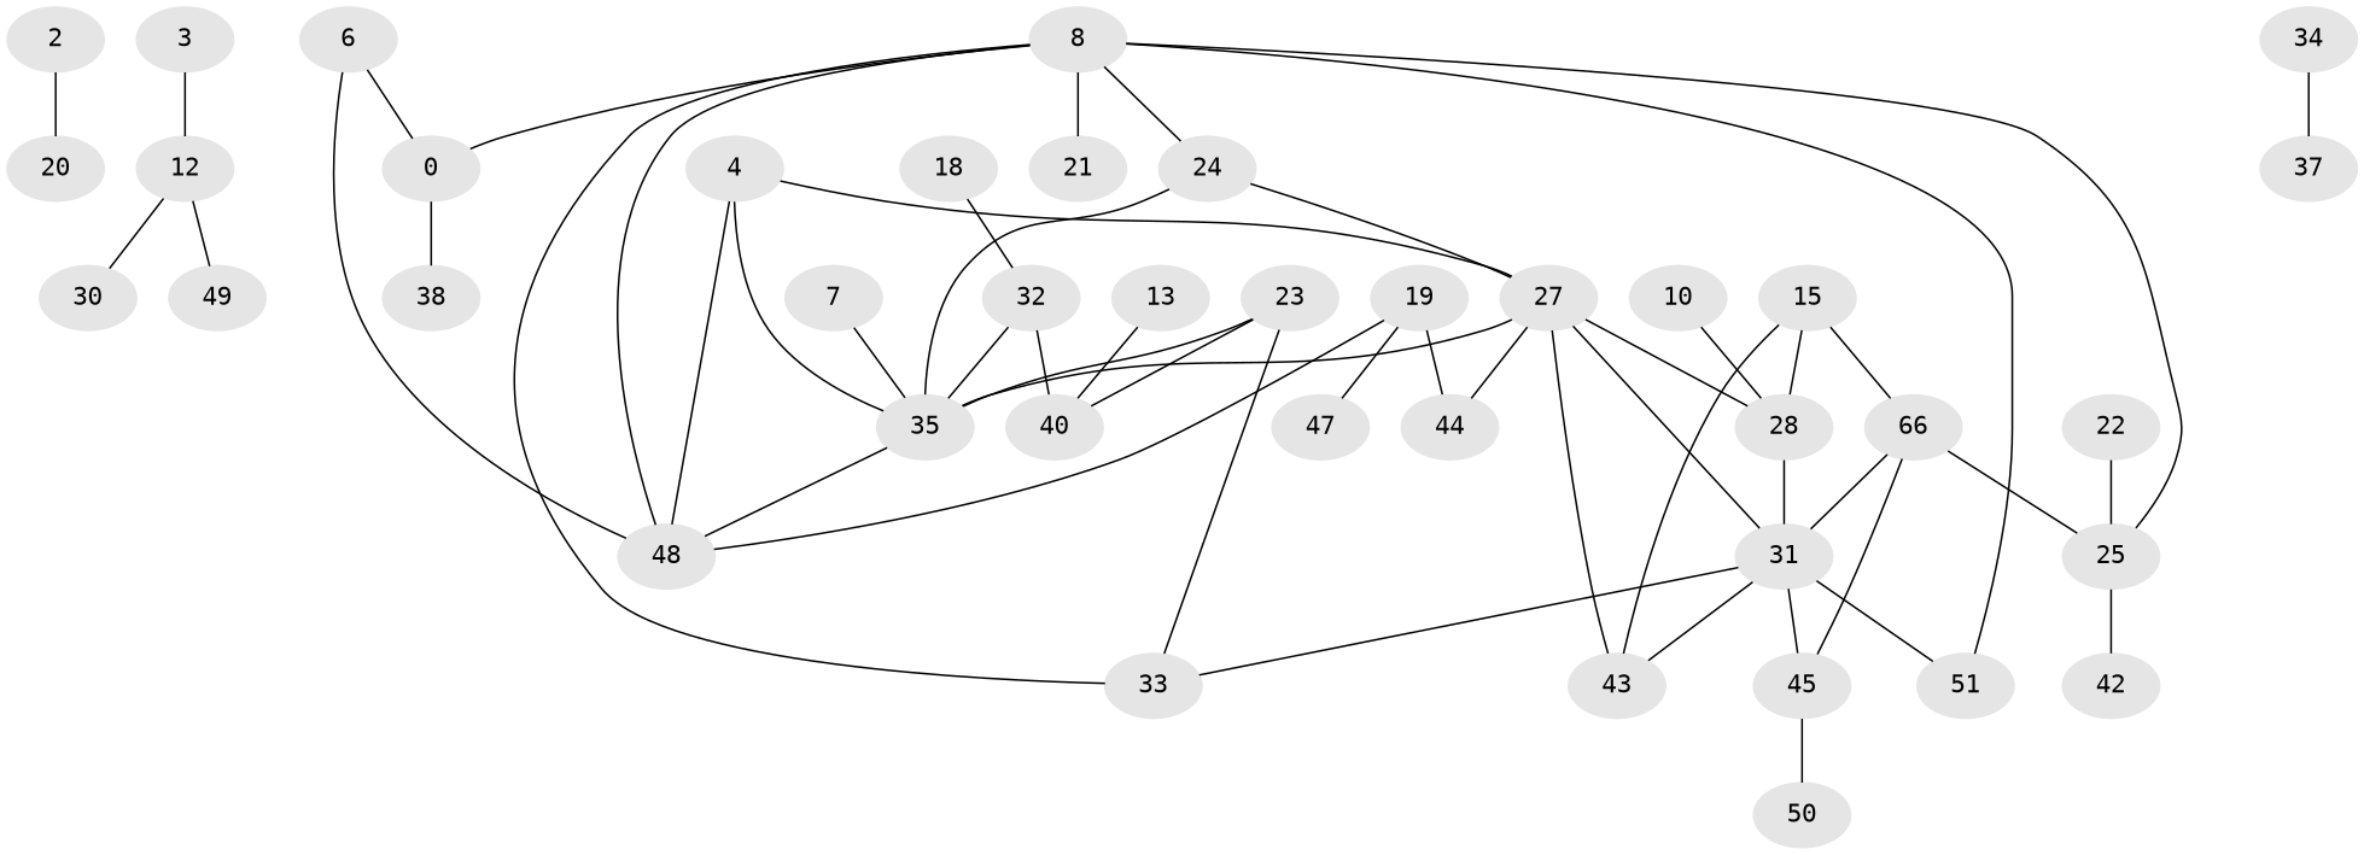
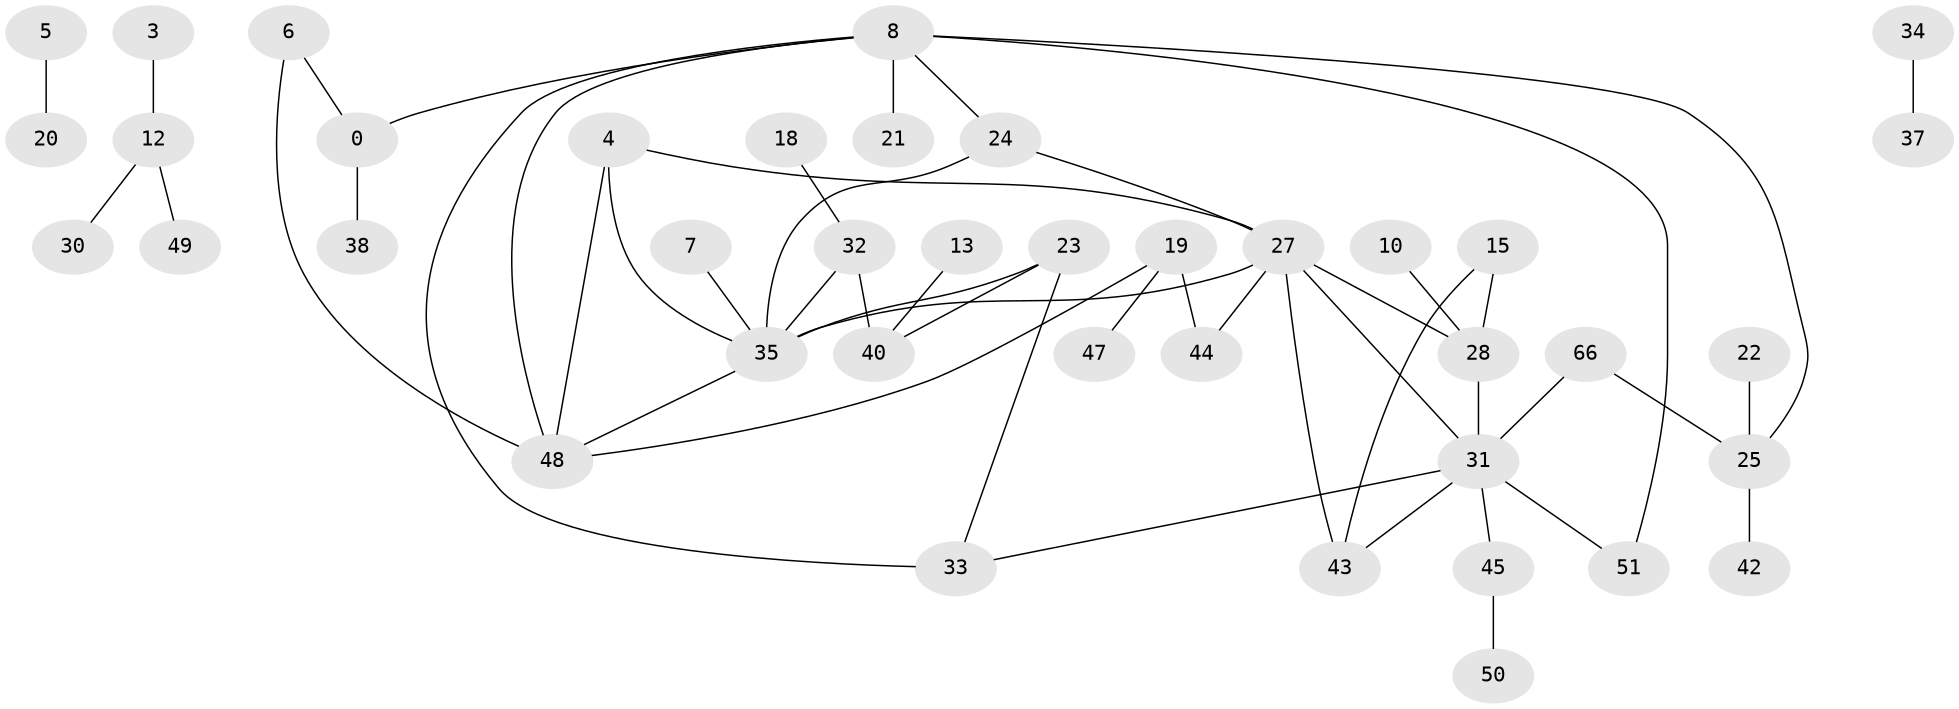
  graph {
    fontname="DejaVu Sans Mono"
    node [color=gray90 fontname="DejaVu Sans Mono" style=filled]
    edge [fontname="DejaVu Sans Mono" weight=1.0]
-   2
+   2 [label=5]
    20
    3
    12
    30
    49
    4
    27
    35
    48
    28
    43
    31
    44
    6
    n16 [label=0]
    38
    7
    8
    21
    24
    25
    33
    51
    42
    10
    13
    40
    15
    n30 [label=66]
    45
    50
    18
    32
    19
    47
    22
    23
    34
    37
    2 -- 20
    3 -- 12
    12 -- 30
    12 -- 49
    4 -- 27
    4 -- 35
    4 -- 48
    27 -- 35
    27 -- 28
    27 -- 43
    27 -- 31
    27 -- 44
    35 -- 48
    28 -- 31 [weight=2.0]
    31 -- 43
    31 -- 33
    31 -- 51
    31 -- 45
    6 -- 48
    6 -- n16
    n16 -- 38
    7 -- 35
    8 -- 48
    8 -- n16
    8 -- 21
    8 -- 24
    8 -- 25
    8 -- 33
    8 -- 51
    24 -- 27
    24 -- 35
    25 -- 42
    10 -- 28
    13 -- 40
    15 -- 28
    15 -- 43 [weight=2.0]
-   15 -- n30
    n30 -- 31
    n30 -- 25
-   n30 -- 45
    45 -- 50
    18 -- 32
    32 -- 35
    32 -- 40
    19 -- 48
    19 -- 44
    19 -- 47
    22 -- 25
    23 -- 35
    23 -- 33
    23 -- 40
    34 -- 37
  }
